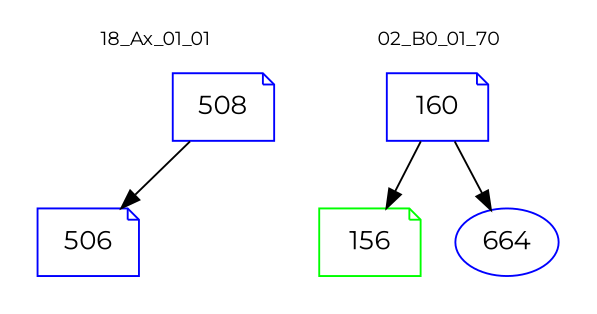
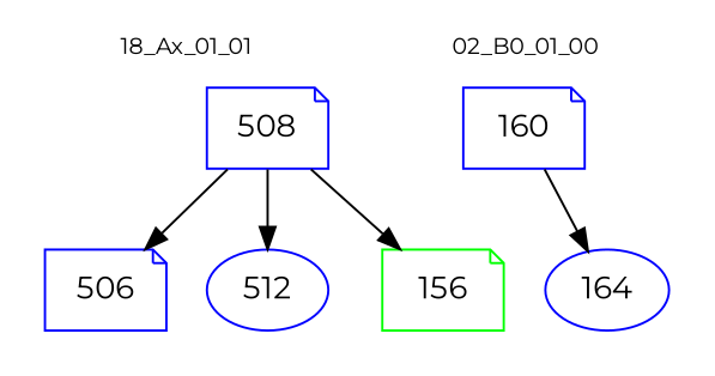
  digraph {
    fontname=Montserrat
    node [color=blue fontname=Montserrat shape=note]
    edge [color=black fontname=Montserrat]
    n1 [label=508]
    n2 [label=506]
+   n3 [label=512 shape=ellipse]
    n4 [label=160]
    n5 [color=green label=156]
-   n6 [label=664 shape=ellipse]
+   n6 [label=164 shape=ellipse]
    subgraph cluster_1 {
      color=white
      fontsize=10
      label="18_Ax_01_01"
      n1
      n2
+     n3
    }
    subgraph cluster_2 {
      color=white
      fontsize=10
-     label="02_B0_01_70"
+     label="02_B0_01_00"
      n4
      n5
      n6
    }
    n1 -> n2
-   n4 -> n5
+   n1 -> n3
+   n1 -> n5
    n4 -> n6
  }
